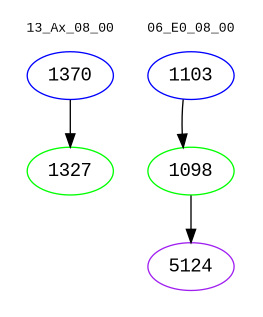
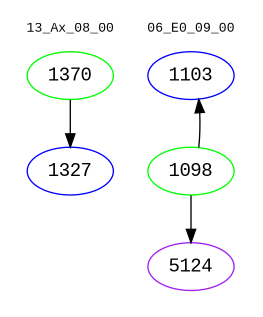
  digraph {
    fontname="Liberation Mono"
    node [color=blue fontname="Liberation Mono"]
    edge [color=black fontname="Liberation Mono"]
-   n1 [label=1370]
-   n2 [color=green label=1327]
+   n1 [color=green label=1370]
+   n2 [label=1327]
    n3 [label=1103]
    n4 [color=green label=1098]
    n5 [color=purple label=5124]
    subgraph cluster_1 {
      color=white
      fontsize=10
      label="13_Ax_08_00"
      n1
      n2
    }
    subgraph cluster_2 {
      color=white
      fontsize=10
-     label="06_E0_08_00"
+     label="06_E0_09_00"
      n3
      n4
      n5
    }
    n1 -> n2
-   n3 -> n4
+   n4 -> n3
    n4 -> n5
  }
